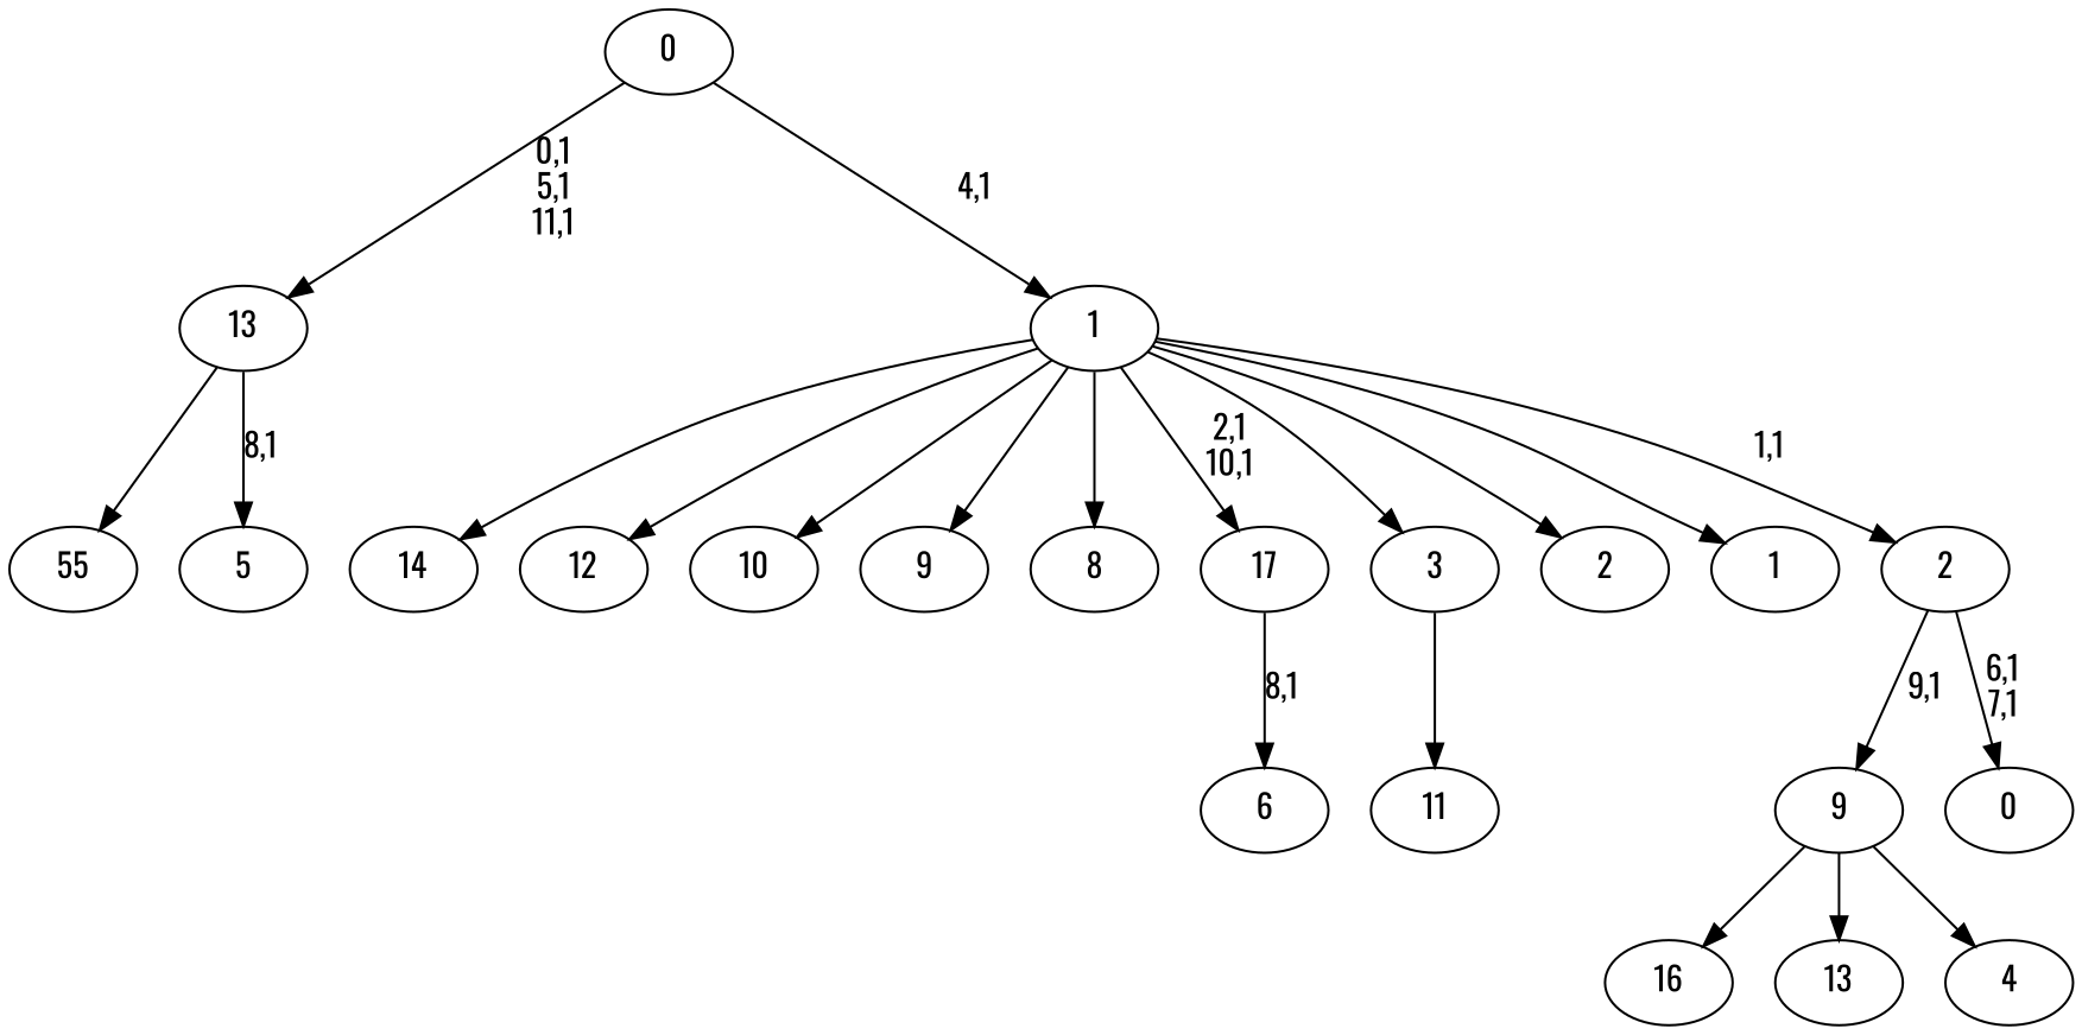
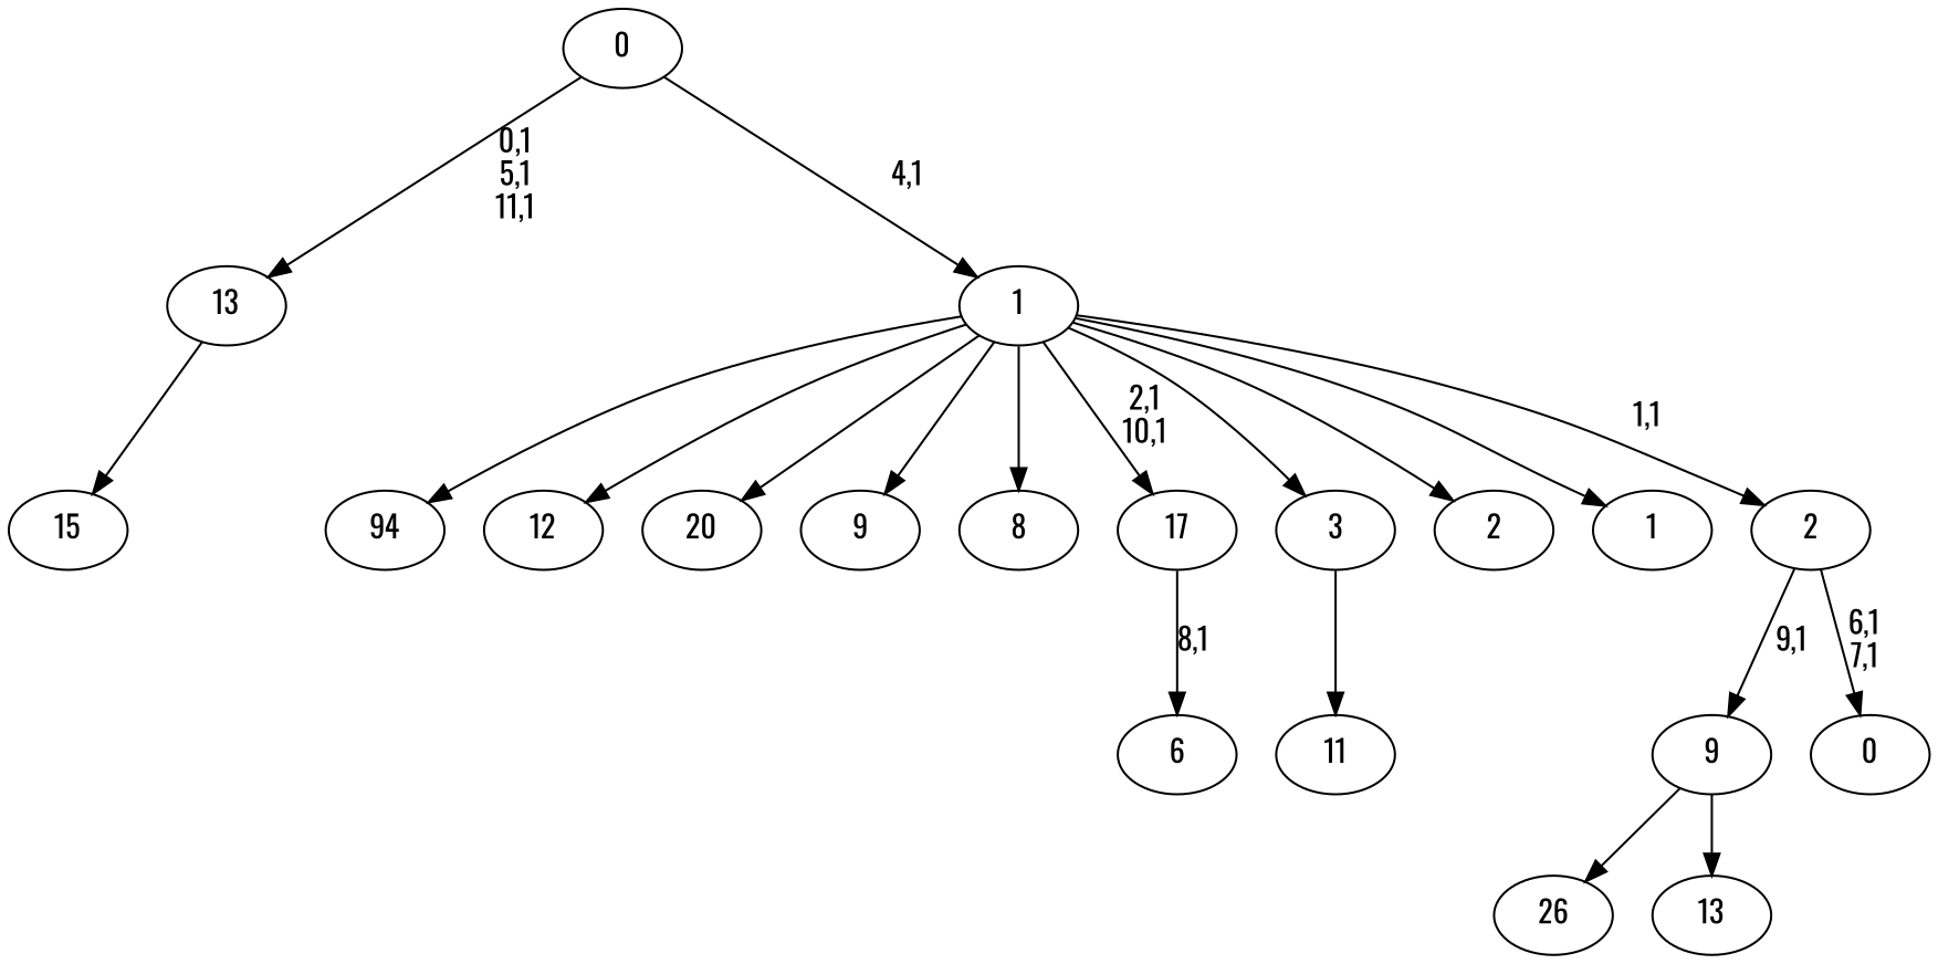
  digraph {
    fontname=Oswald
    node [fontname=Oswald]
    edge [fontname=Oswald]
-   n1 [label=16]
-   n2 [label=55]
-   n3 [label=14]
+   n1 [label=26]
+   n2 [label=15]
+   n3 [label=94]
    n4 [label=13]
    n5 [label=12]
    n6 [label=11]
-   n7 [label=10]
+   n7 [label=20]
    n8 [label=9]
    n9 [label=8]
    n10 [label=6]
    17
-   n12 [label=5]
    13
-   n14 [label=4]
    9
    n16 [label=3]
    n17 [label=2]
    n18 [label=1]
    n19 [label=0]
    2
    1
    0
    17 -> n10 [label="8,1"]
    13 -> n2
-   13 -> n12 [label="8,1"]
    9 -> n1
    9 -> n4
-   9 -> n14
    n16 -> n6
    2 -> 9 [label="9,1"]
    2 -> n19 [label="6,1\n7,1"]
    1 -> n3
    1 -> n5
    1 -> n7
    1 -> n8
    1 -> n9
    1 -> 17 [label="2,1\n10,1"]
    1 -> n16
    1 -> n17
    1 -> n18
    1 -> 2 [label="1,1"]
    0 -> 13 [label="0,1\n5,1\n11,1"]
    0 -> 1 [label="4,1"]
  }
